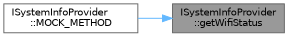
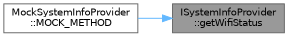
  digraph {
    rankdir=RL
    node [fontname=Helvetica fontsize=10 shape=box style=filled]
    n1 [color=gray40 fillcolor=grey60 fontcolor=black height=0.2 label="ISystemInfoProvider\l::getWifiStatus" width=0.4]
-   n2 [color=grey40 fillcolor=white height=0.2 label="ISystemInfoProvider\l::MOCK_METHOD" width=0.4]
+   n2 [color=grey40 fillcolor=white height=0.2 label="MockSystemInfoProvider\l::MOCK_METHOD" width=0.4]
    n1 -> n2 [color=steelblue1 dir=back fontname=Helvetica fontsize=10 labelfontname=Helvetica labelfontsize=10 style=solid]
  }
